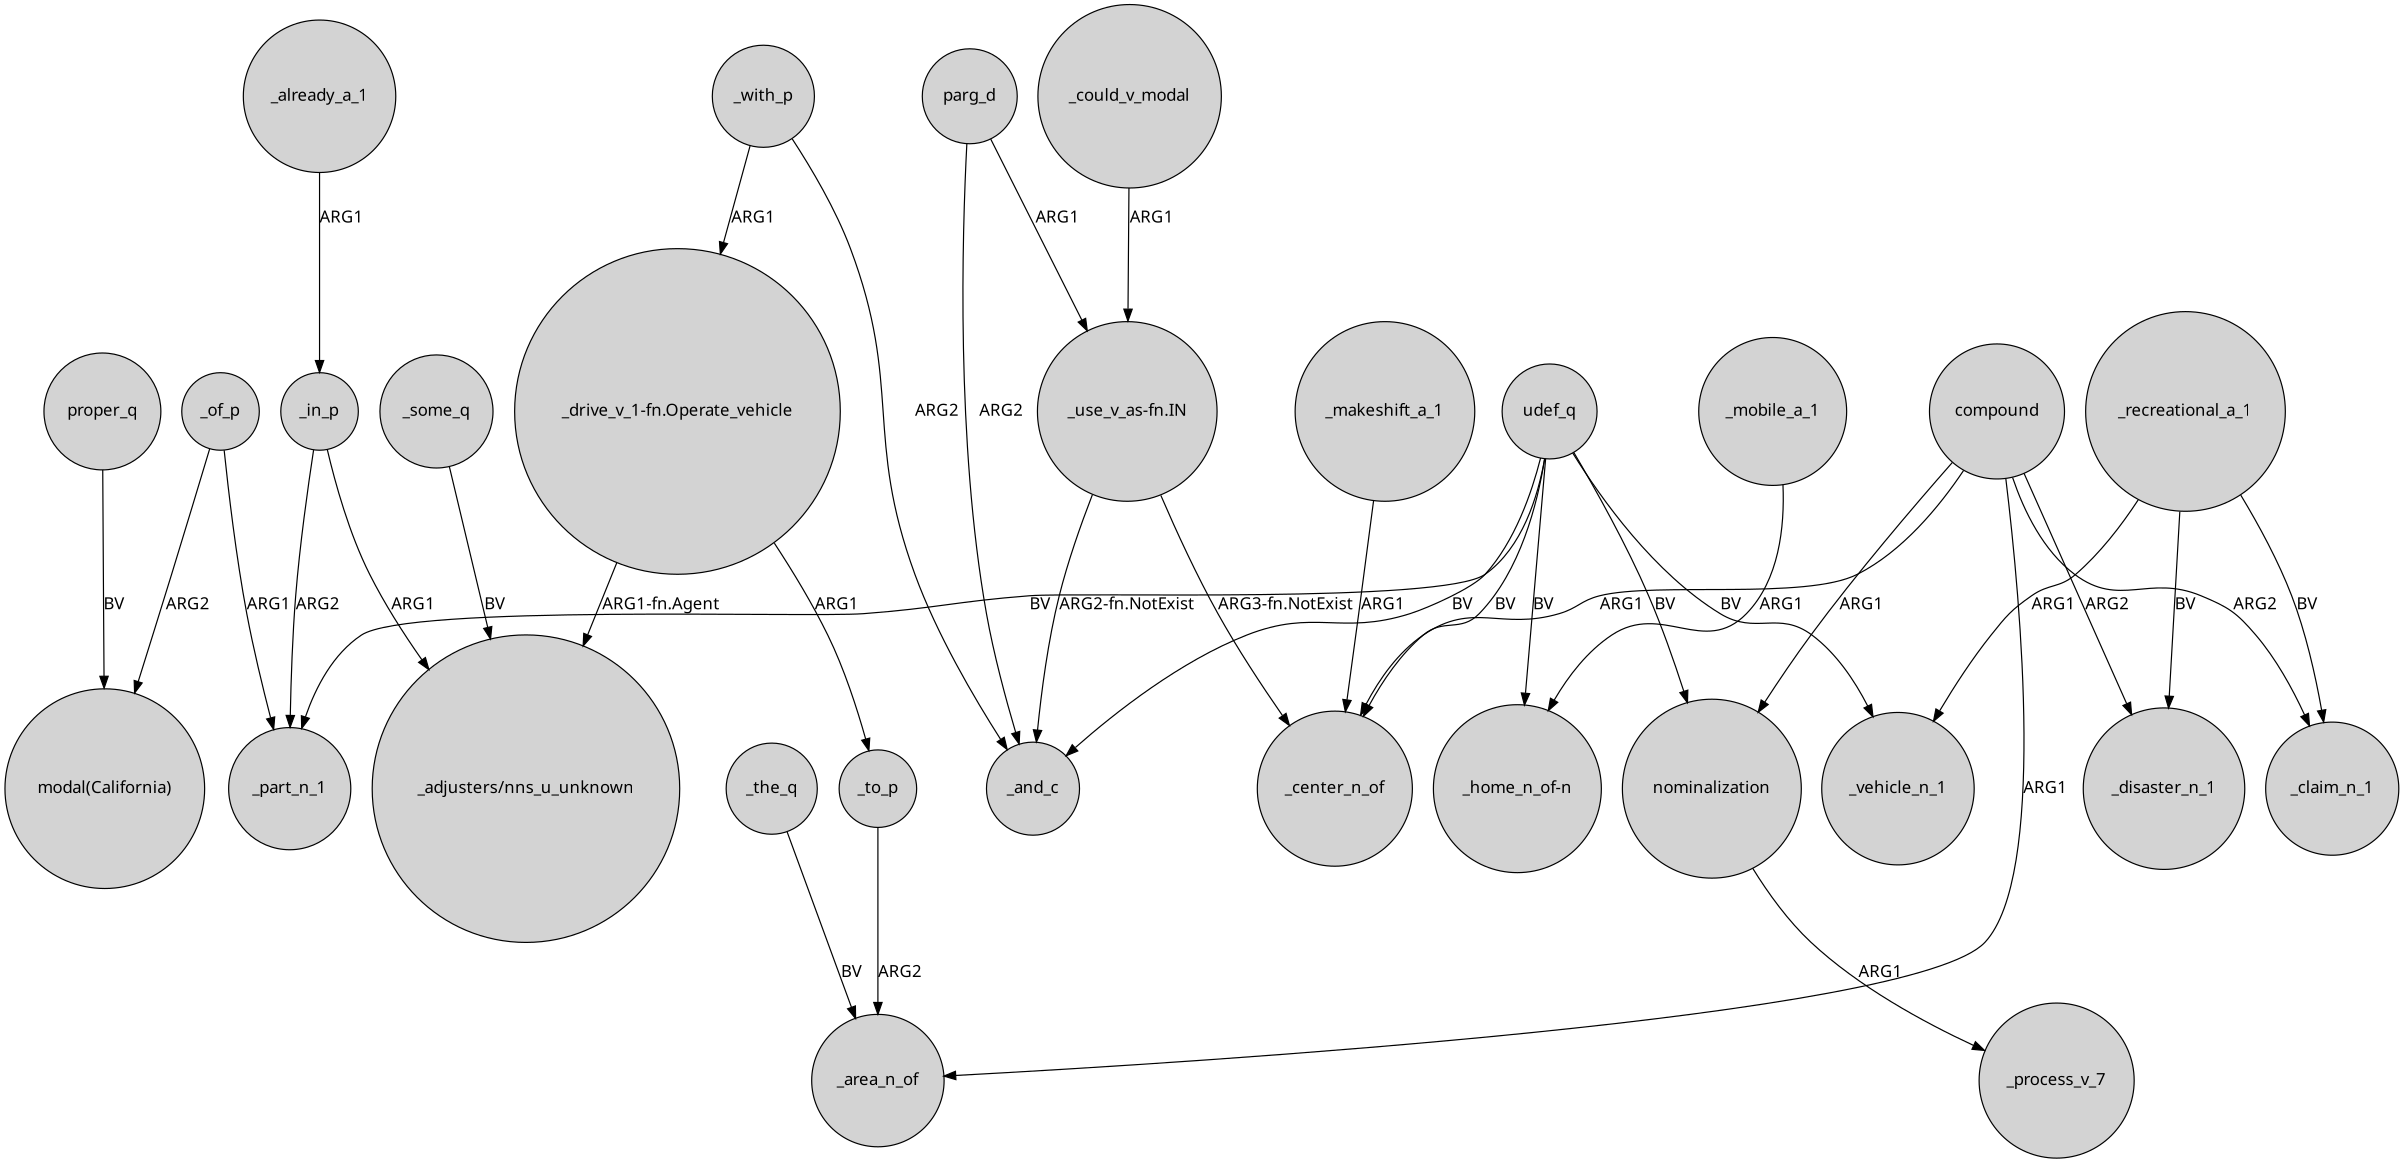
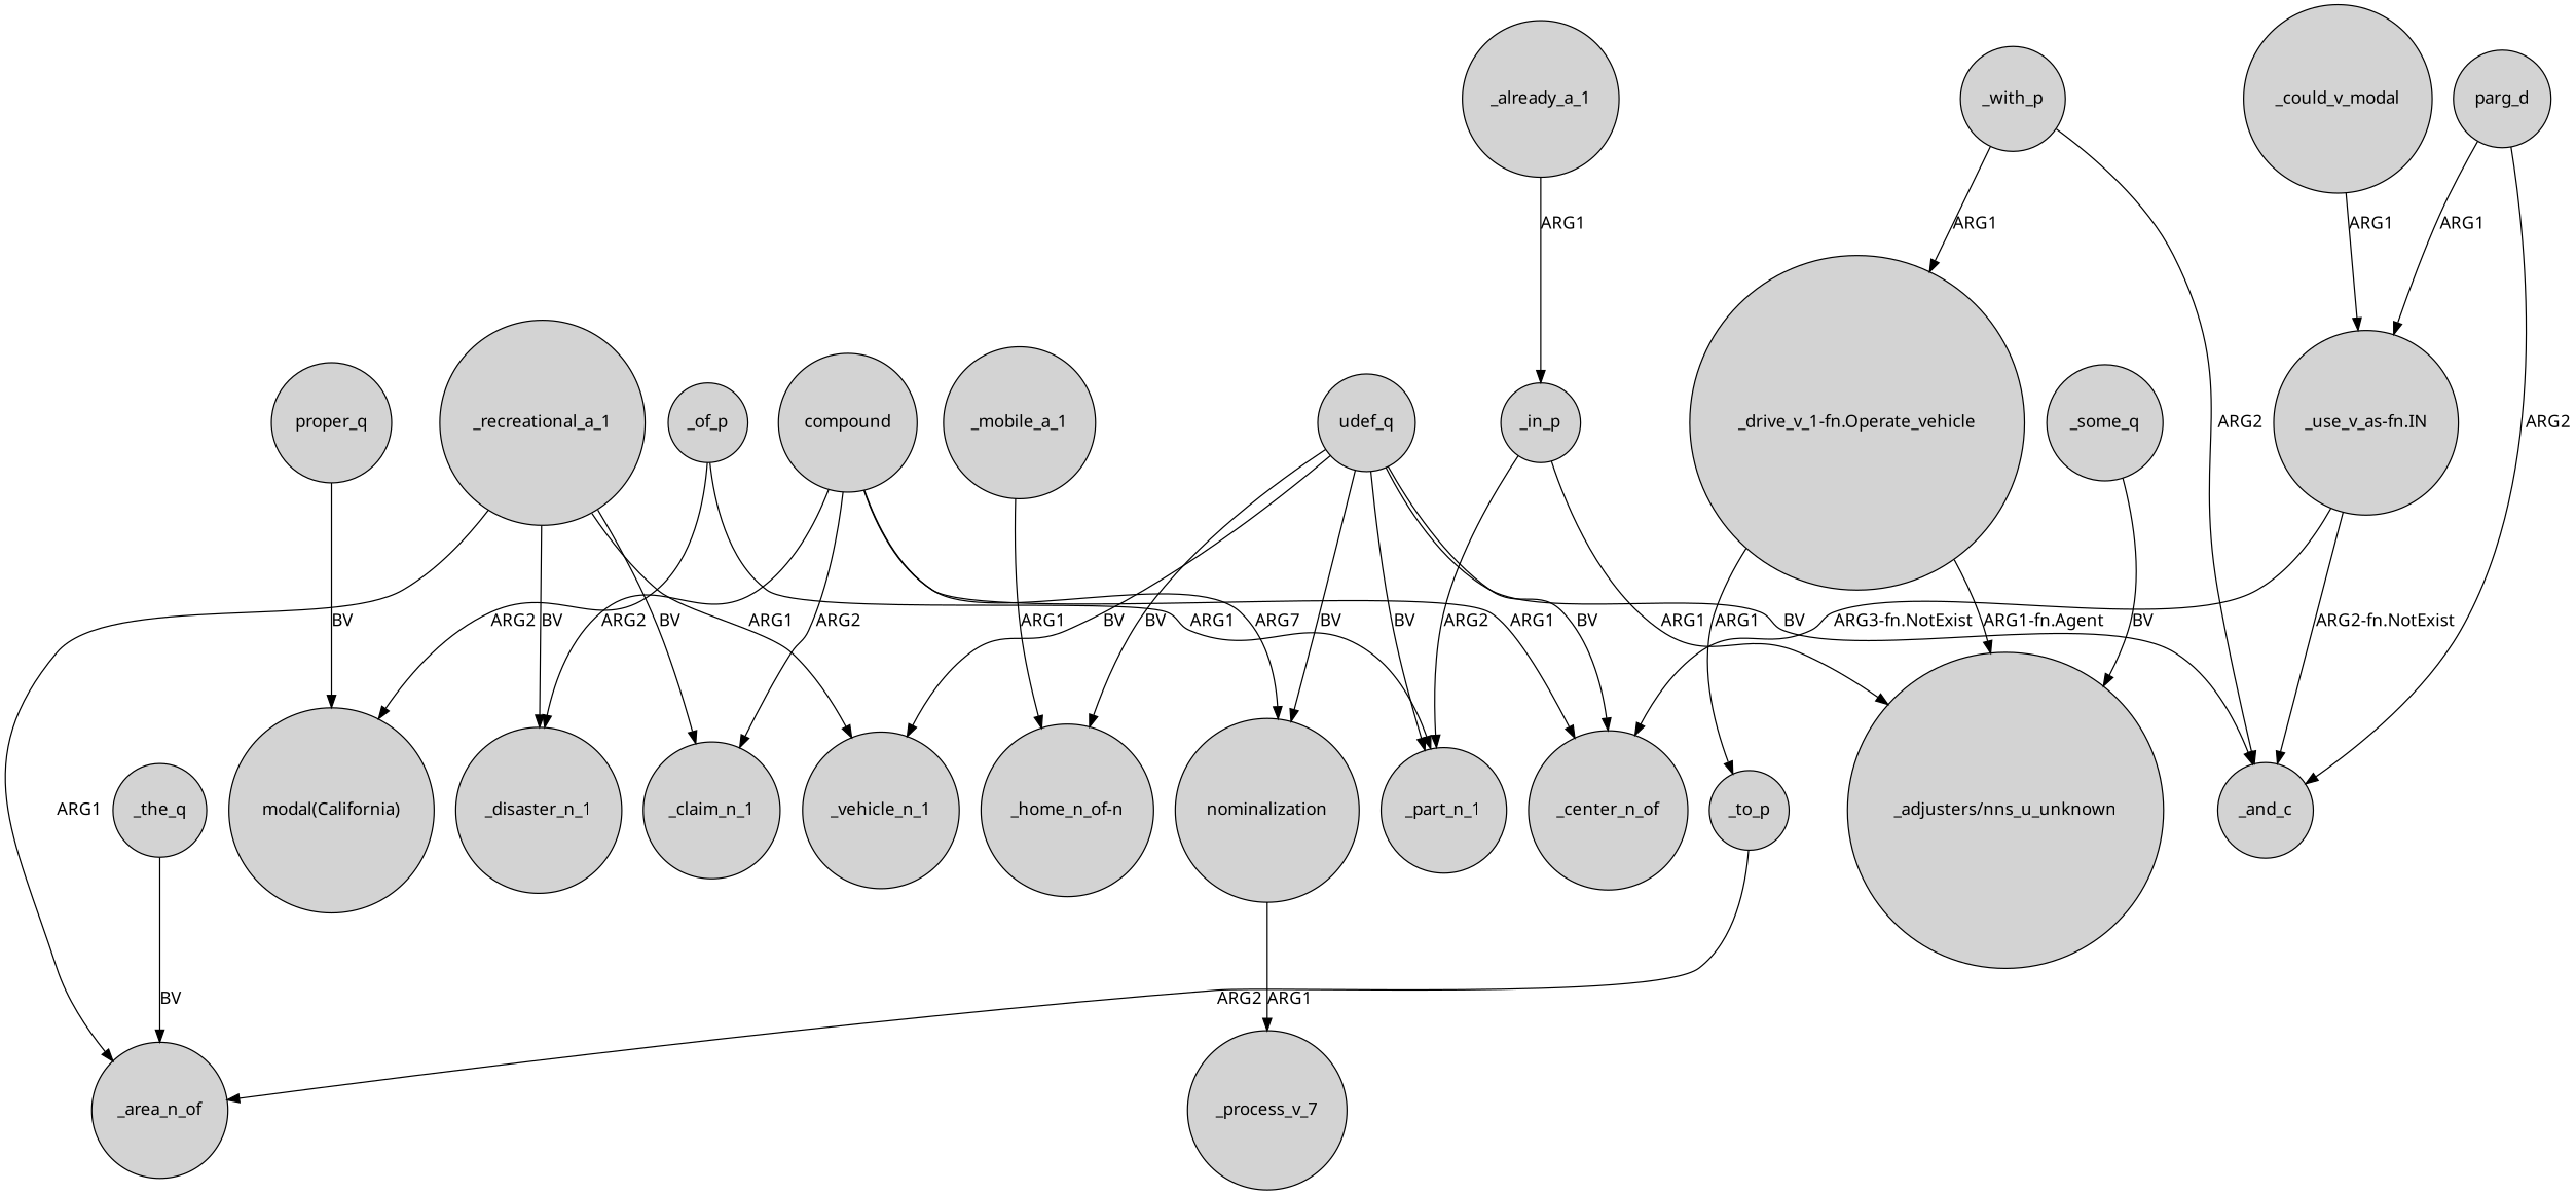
  digraph {
    fontname="Noto Sans"
    node [fontname="Noto Sans" shape=circle style=filled]
    edge [fontname="Noto Sans"]
    _with_p
    _and_c
    "_drive_v_1-fn.Operate_vehicle"
    "_adjusters/nns_u_unknown"
    _to_p
    n6 [label="modal(California)"]
    _of_p
    _part_n_1
    udef_q
    nominalization
    _vehicle_n_1
    "_home_n_of-n"
    _center_n_of
    n14 [label=_process_v_7]
    _in_p
    _already_a_1
    proper_q
    _recreational_a_1
    _disaster_n_1
    _claim_n_1
    compound
    _area_n_of
    _could_v_modal
    "_use_v_as-fn.IN"
-   _makeshift_a_1
    parg_d
    _mobile_a_1
    _the_q
    _some_q
    _with_p -> _and_c [label=ARG2]
    _with_p -> "_drive_v_1-fn.Operate_vehicle" [label=ARG1]
    "_drive_v_1-fn.Operate_vehicle" -> "_adjusters/nns_u_unknown" [label="ARG1-fn.Agent"]
    "_drive_v_1-fn.Operate_vehicle" -> _to_p [label=ARG1]
    _to_p -> _area_n_of [label=ARG2]
    _of_p -> n6 [label=ARG2]
    _of_p -> _part_n_1 [label=ARG1]
    udef_q -> _and_c [label=BV]
    udef_q -> _part_n_1 [label=BV]
    udef_q -> nominalization [label=BV]
    udef_q -> _vehicle_n_1 [label=BV]
    udef_q -> "_home_n_of-n" [label=BV]
    udef_q -> _center_n_of [label=BV]
    nominalization -> n14 [label=ARG1]
    _in_p -> "_adjusters/nns_u_unknown" [label=ARG1]
    _in_p -> _part_n_1 [label=ARG2]
    _already_a_1 -> _in_p [label=ARG1]
    proper_q -> n6 [label=BV]
    _recreational_a_1 -> _vehicle_n_1 [label=ARG1]
    _recreational_a_1 -> _disaster_n_1 [label=BV]
    _recreational_a_1 -> _claim_n_1 [label=BV]
-   compound -> nominalization [label=ARG1]
+   compound -> nominalization [label=ARG7]
    compound -> _center_n_of [label=ARG1]
    compound -> _disaster_n_1 [label=ARG2]
    compound -> _claim_n_1 [label=ARG2]
-   compound -> _area_n_of [label=ARG1]
+   _recreational_a_1 -> _area_n_of [label=ARG1]
    _could_v_modal -> "_use_v_as-fn.IN" [label=ARG1]
    "_use_v_as-fn.IN" -> _and_c [label="ARG2-fn.NotExist"]
    "_use_v_as-fn.IN" -> _center_n_of [label="ARG3-fn.NotExist"]
-   _makeshift_a_1 -> _center_n_of [label=ARG1]
    parg_d -> _and_c [label=ARG2]
    parg_d -> "_use_v_as-fn.IN" [label=ARG1]
    _mobile_a_1 -> "_home_n_of-n" [label=ARG1]
    _the_q -> _area_n_of [label=BV]
    _some_q -> "_adjusters/nns_u_unknown" [label=BV]
  }
